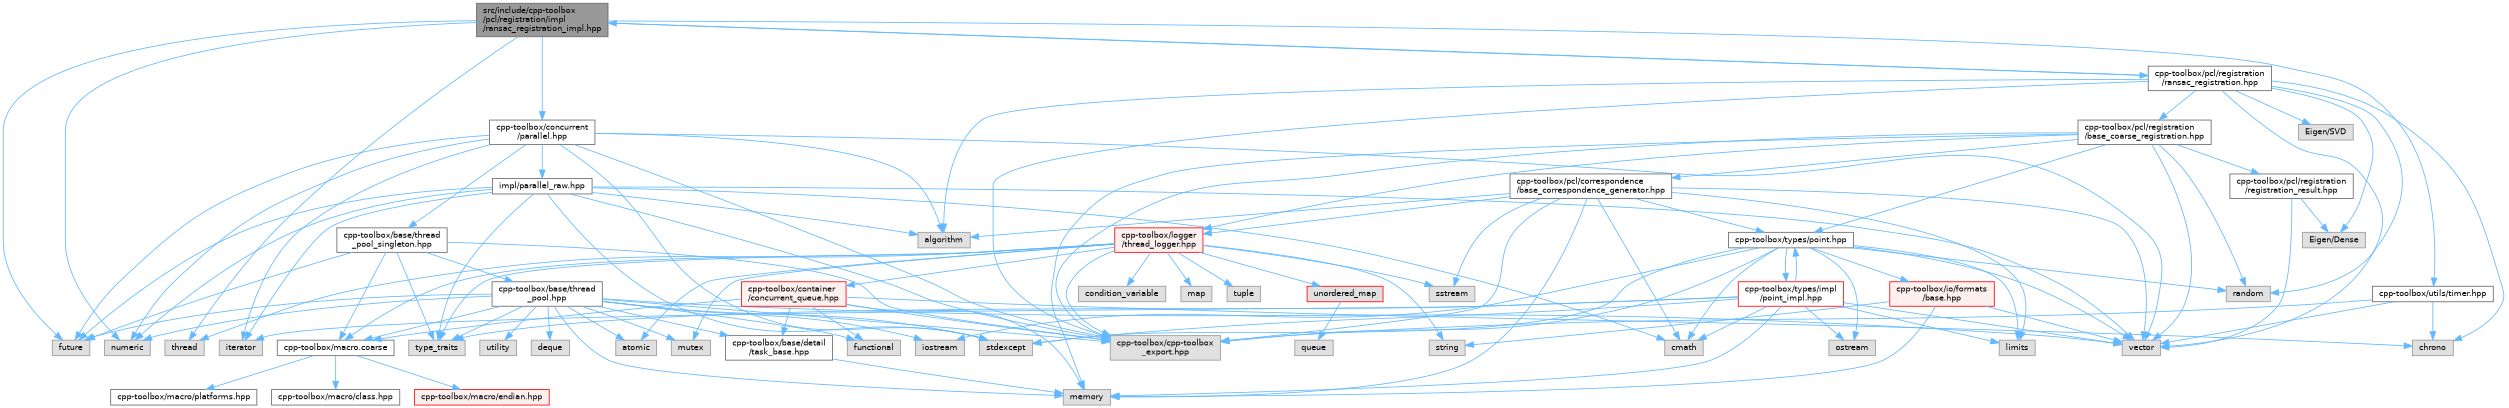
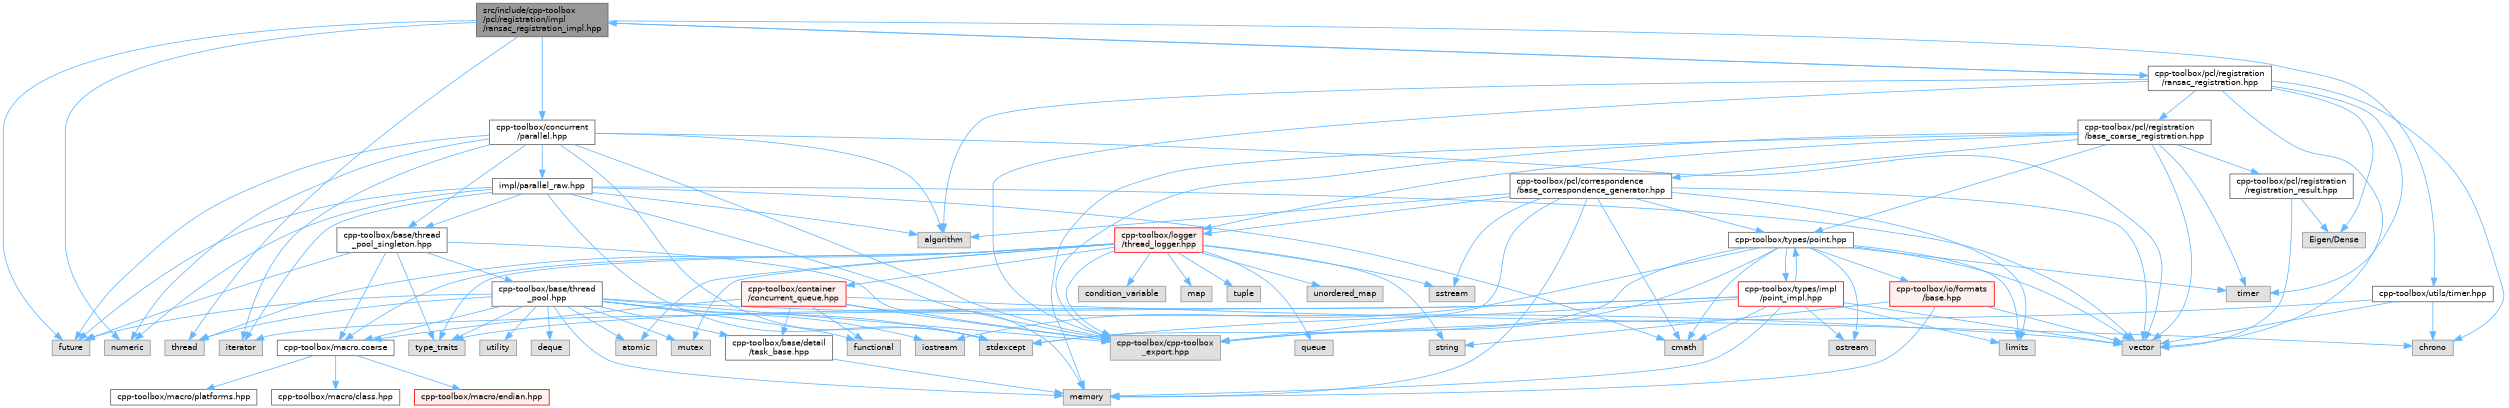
  digraph {
    node [color=grey60 fillcolor="#E0E0E0" fontname=Helvetica fontsize=10 shape=box style=filled]
    edge [color=steelblue1 fontname=Helvetica fontsize=10 labelfontname=Helvetica labelfontsize=10 style=solid]
    n1 [color=gray40 fillcolor=grey60 fontcolor=black height=0.2 label="src/include/cpp-toolbox\l/pcl/registration/impl\l/ransac_registration_impl.hpp" width=0.4]
    n2 [height=0.2 label=future width=0.4]
    n3 [height=0.2 label=numeric width=0.4]
    n4 [height=0.2 label=thread width=0.4]
    n5 [color=grey40 fillcolor=white height=0.2 label="cpp-toolbox/concurrent\l/parallel.hpp" width=0.4]
    n6 [color=grey40 fillcolor=white height=0.2 label="cpp-toolbox/pcl/registration\l/ransac_registration.hpp" width=0.4]
    n7 [color=grey40 fillcolor=white height=0.2 label="cpp-toolbox/utils/timer.hpp" width=0.4]
    n8 [height=0.2 label=algorithm width=0.4]
    n9 [height=0.2 label=iterator width=0.4]
    n10 [height=0.2 label=stdexcept width=0.4]
    n11 [height=0.2 label=vector width=0.4]
    n12 [height=0.2 label="cpp-toolbox/cpp-toolbox\l_export.hpp" width=0.4]
    n13 [color=grey40 fillcolor=white height=0.2 label="cpp-toolbox/base/thread\l_pool_singleton.hpp" width=0.4]
    n14 [color=grey40 fillcolor=white height=0.2 label="impl/parallel_raw.hpp" width=0.4]
    n15 [height=0.2 label=chrono width=0.4]
-   n16 [height=0.2 label=random width=0.4]
+   n16 [height=0.2 label=timer width=0.4]
    n17 [height=0.2 label="Eigen/Dense" width=0.4]
-   n18 [height=0.2 label="Eigen/SVD" width=0.4]
    n19 [color=grey40 fillcolor=white height=0.2 label="cpp-toolbox/pcl/registration\l/base_coarse_registration.hpp" width=0.4]
    n20 [height=0.2 label=cmath width=0.4]
    n21 [height=0.2 label=type_traits width=0.4]
    n22 [color=grey40 fillcolor=white height=0.2 label="cpp-toolbox/macro.coarse" width=0.4]
    n23 [color=grey40 fillcolor=white height=0.2 label="cpp-toolbox/base/thread\l_pool.hpp" width=0.4]
    n24 [color=grey40 fillcolor=white height=0.2 label="cpp-toolbox/macro/class.hpp" width=0.4]
    n25 [color=red fillcolor="#FFF0F0" height=0.2 label="cpp-toolbox/macro/endian.hpp" width=0.4]
    n26 [color=grey40 fillcolor=white height=0.2 label="cpp-toolbox/macro/platforms.hpp" width=0.4]
    n27 [height=0.2 label=atomic width=0.4]
    n28 [height=0.2 label=deque width=0.4]
    n29 [height=0.2 label=functional width=0.4]
    n30 [height=0.2 label=iostream width=0.4]
    n31 [height=0.2 label=memory width=0.4]
    n32 [height=0.2 label=mutex width=0.4]
    n33 [height=0.2 label=utility width=0.4]
    n34 [color=grey40 fillcolor=white height=0.2 label="cpp-toolbox/base/detail\l/task_base.hpp" width=0.4]
    n35 [color=grey40 fillcolor=white height=0.2 label="cpp-toolbox/pcl/correspondence\l/base_correspondence_generator.hpp" width=0.4]
    n36 [color=grey40 fillcolor=white height=0.2 label="cpp-toolbox/types/point.hpp" width=0.4]
    n37 [color=red fillcolor="#FFF0F0" height=0.2 label="cpp-toolbox/logger\l/thread_logger.hpp" width=0.4]
    n38 [color=grey40 fillcolor=white height=0.2 label="cpp-toolbox/pcl/registration\l/registration_result.hpp" width=0.4]
    n39 [height=0.2 label=sstream width=0.4]
    n40 [height=0.2 label=limits width=0.4]
    n41 [height=0.2 label=ostream width=0.4]
    n42 [color=red fillcolor="#FFF0F0" height=0.2 label="cpp-toolbox/io/formats\l/base.hpp" width=0.4]
    n43 [color=red fillcolor=white height=0.2 label="cpp-toolbox/types/impl\l/point_impl.hpp" width=0.4]
    n44 [height=0.2 label=string width=0.4]
    n45 [height=0.2 label=condition_variable width=0.4]
    n46 [height=0.2 label=map width=0.4]
    n47 [height=0.2 label=queue width=0.4]
    n48 [height=0.2 label=tuple width=0.4]
-   n49 [color=red height=0.2 label=unordered_map width=0.4]
+   n49 [height=0.2 label=unordered_map width=0.4]
    n50 [color=red fillcolor="#FFF0F0" height=0.2 label="cpp-toolbox/container\l/concurrent_queue.hpp" width=0.4]
    n1 -> n2
    n1 -> n3
    n1 -> n4
    n1 -> n5
    n1 -> n6
    n1 -> n7
    n5 -> n2
    n5 -> n3
    n5 -> n8
    n5 -> n9
    n5 -> n10
    n5 -> n11
    n5 -> n12
    n5 -> n13
    n5 -> n14
    n6 -> n1
    n6 -> n8
    n6 -> n11
    n6 -> n12
    n6 -> n15
    n6 -> n16
    n6 -> n17
-   n6 -> n18
    n6 -> n19
    n7 -> n11
    n7 -> n12
    n7 -> n15
    n13 -> n2
    n13 -> n12
    n13 -> n21
    n13 -> n22
    n13 -> n23
    n14 -> n2
    n14 -> n3
    n14 -> n8
    n14 -> n9
    n14 -> n10
    n14 -> n11
    n14 -> n12
-   n14 -> n21
+   n14 -> n13
    n14 -> n20
    n19 -> n11
    n19 -> n12
    n19 -> n16
    n19 -> n31
    n19 -> n35
    n19 -> n36
    n19 -> n37
    n19 -> n38
    n22 -> n24
    n22 -> n25
    n22 -> n26
    n23 -> n2
-   n23 -> n3
+   n23 -> n4
    n23 -> n10
    n23 -> n11
    n23 -> n12
    n23 -> n21
    n23 -> n22
    n23 -> n27
    n23 -> n28
    n23 -> n29
    n23 -> n30
    n23 -> n31
    n23 -> n32
    n23 -> n33
    n23 -> n34
    n34 -> n31
    n35 -> n8
    n35 -> n11
    n35 -> n12
    n35 -> n20
    n35 -> n31
    n35 -> n36
    n35 -> n37
    n35 -> n39
    n35 -> n40
    n36 -> n10
    n36 -> n11
    n36 -> n12
    n36 -> n16
    n36 -> n20
    n36 -> n30
    n36 -> n40
    n36 -> n41
    n36 -> n42
    n36 -> n43
    n37 -> n4
    n37 -> n12
    n37 -> n21
    n37 -> n22
    n37 -> n27
    n37 -> n32
    n37 -> n39
    n37 -> n44
    n37 -> n45
    n37 -> n46
-   n49 -> n47
+   n37 -> n47
    n37 -> n48
    n37 -> n49
    n37 -> n50
    n38 -> n11
    n38 -> n17
    n42 -> n11
    n42 -> n31
    n42 -> n44
    n43 -> n9
    n43 -> n10
    n43 -> n11
    n43 -> n20
    n43 -> n21
    n43 -> n31
    n43 -> n36
    n43 -> n40
    n43 -> n41
    n50 -> n12
    n50 -> n15
    n50 -> n22
    n50 -> n29
    n50 -> n31
    n50 -> n34
  }
